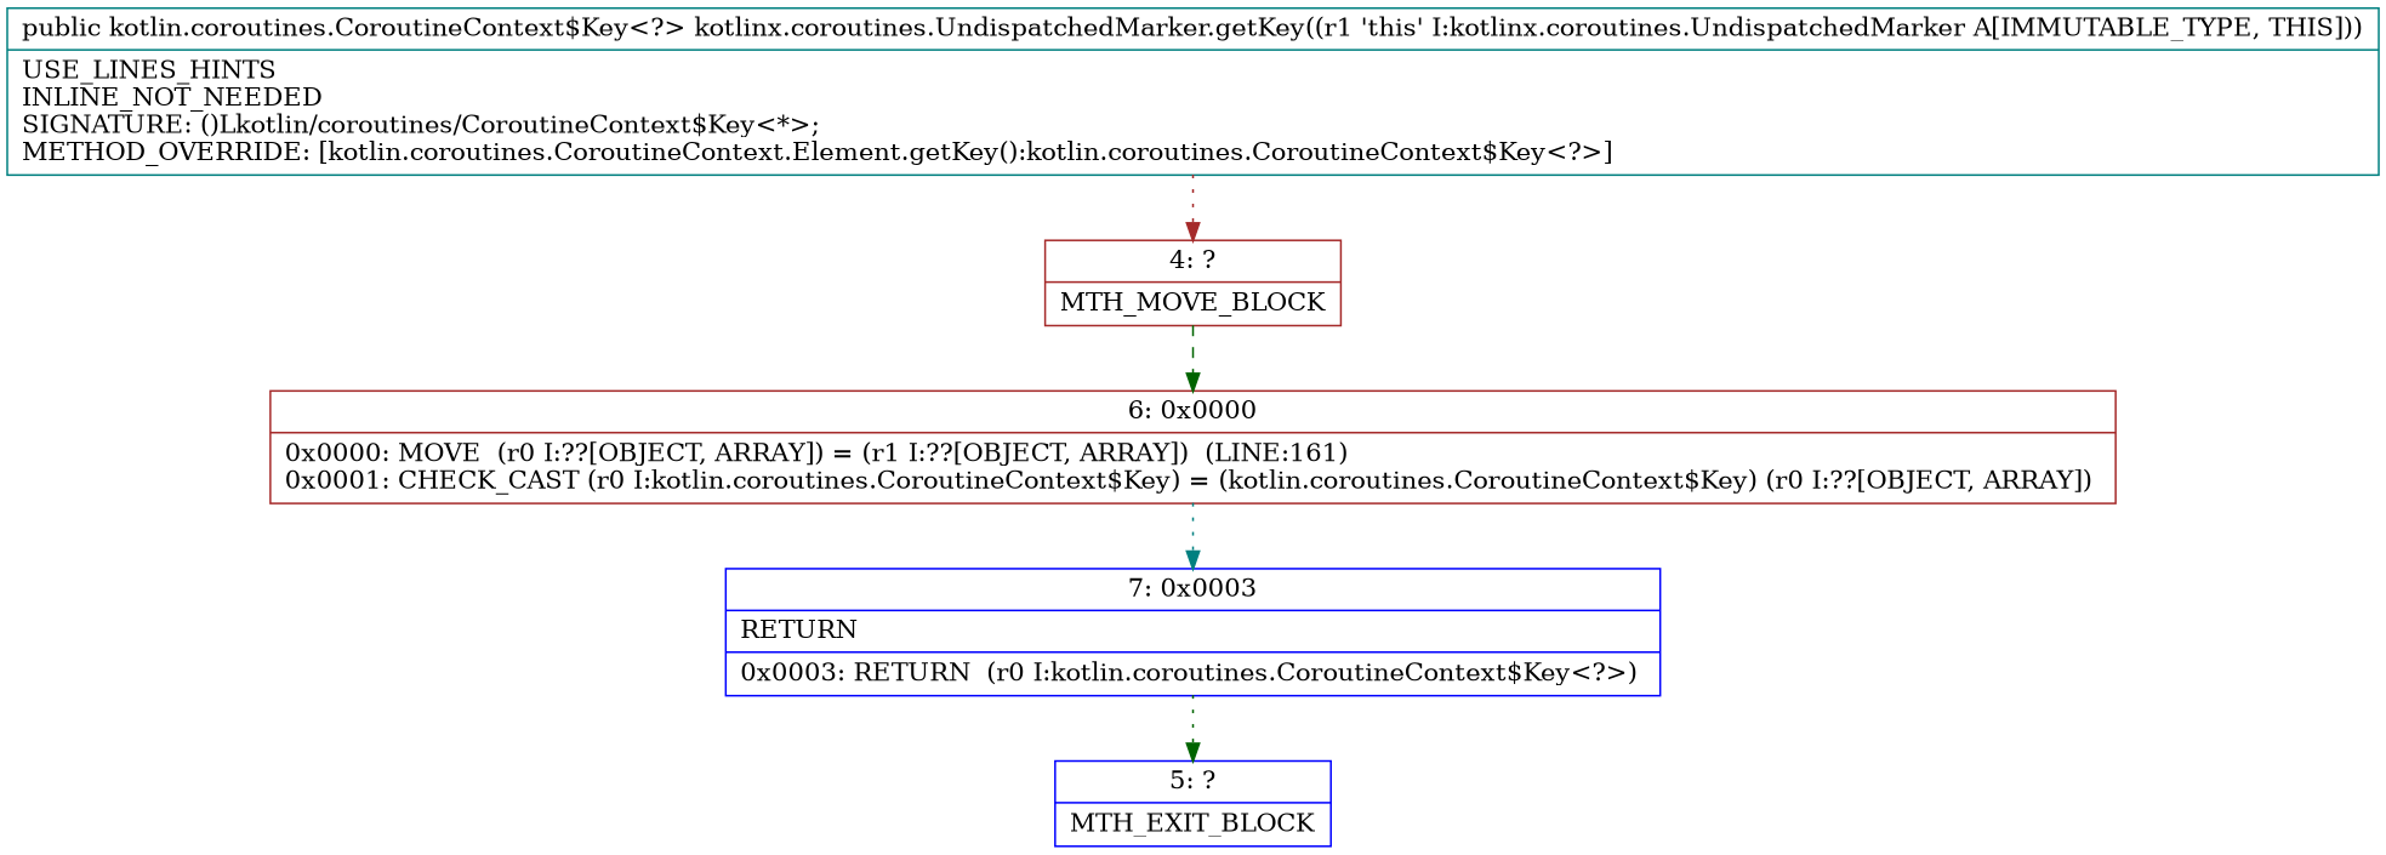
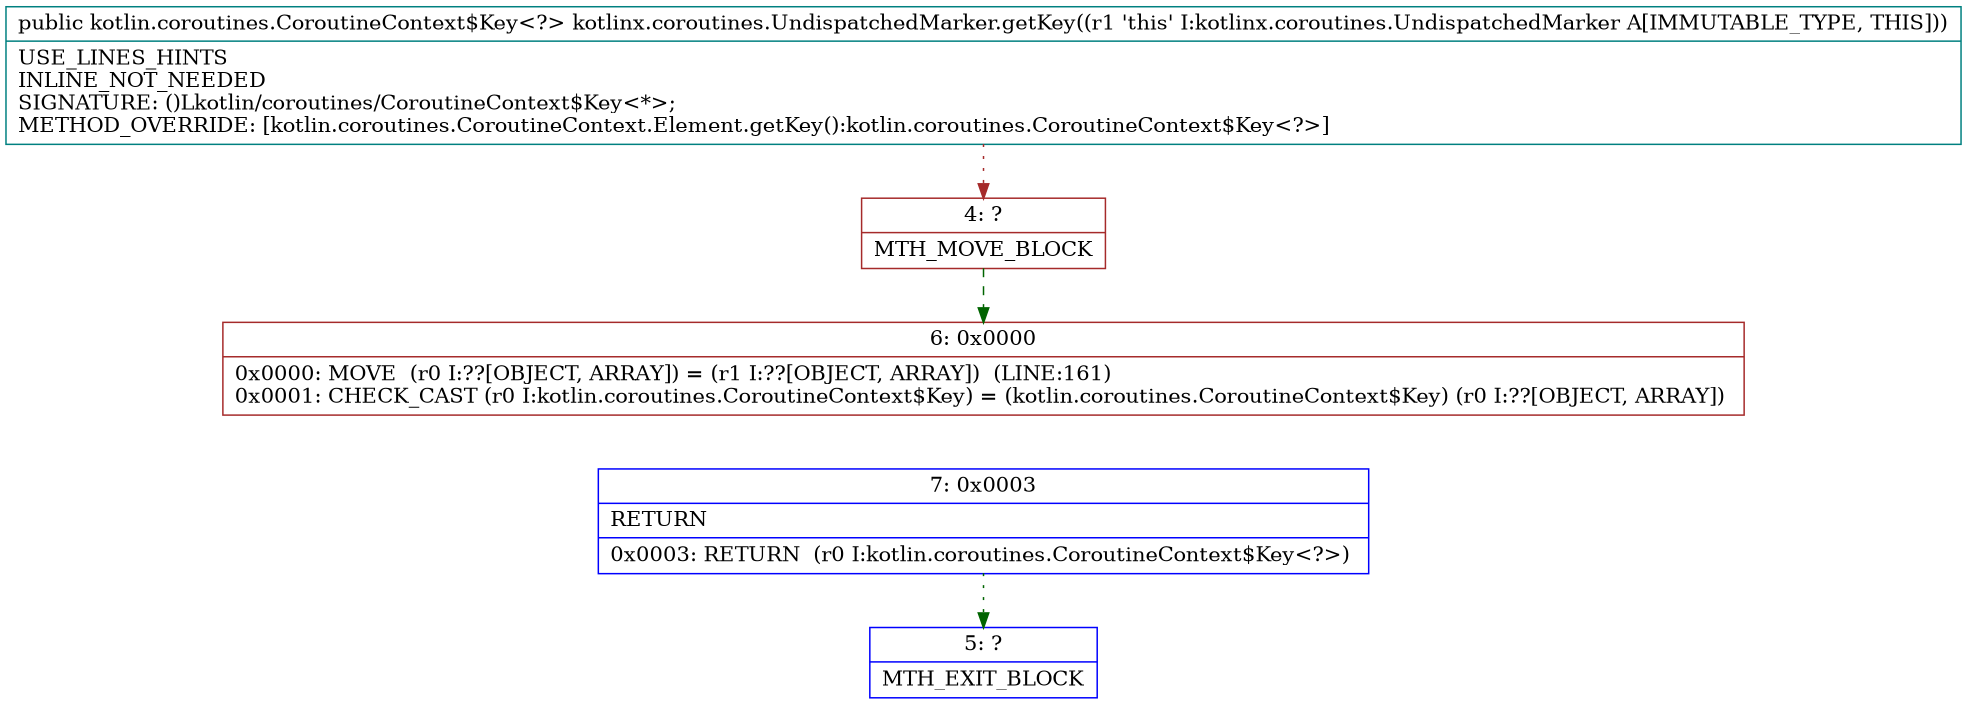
  digraph {
    node [color=brown shape=record]
    edge [color=darkgreen style=dotted]
    n1 [label="{4\:\ ?|MTH_MOVE_BLOCK\l}"]
    n2 [label="{6\:\ 0x0000|0x0000: MOVE  (r0 I:??[OBJECT, ARRAY]) = (r1 I:??[OBJECT, ARRAY])  (LINE:161)\l0x0001: CHECK_CAST (r0 I:kotlin.coroutines.CoroutineContext$Key) = (kotlin.coroutines.CoroutineContext$Key) (r0 I:??[OBJECT, ARRAY]) \l}"]
    n3 [color=blue label="{7\:\ 0x0003|RETURN\l|0x0003: RETURN  (r0 I:kotlin.coroutines.CoroutineContext$Key\<?\>) \l}"]
    n4 [color=blue label="{5\:\ ?|MTH_EXIT_BLOCK\l}"]
    n5 [color=teal label="{public kotlin.coroutines.CoroutineContext$Key\<?\> kotlinx.coroutines.UndispatchedMarker.getKey((r1 'this' I:kotlinx.coroutines.UndispatchedMarker A[IMMUTABLE_TYPE, THIS]))  | USE_LINES_HINTS\lINLINE_NOT_NEEDED\lSIGNATURE: ()Lkotlin\/coroutines\/CoroutineContext$Key\<*\>;\lMETHOD_OVERRIDE: [kotlin.coroutines.CoroutineContext.Element.getKey():kotlin.coroutines.CoroutineContext$Key\<?\>]\l}"]
    n1 -> n2 [style=dashed]
-   n2 -> n3 [color=teal]
    n3 -> n4
    n5 -> n1 [color=brown]
  }
